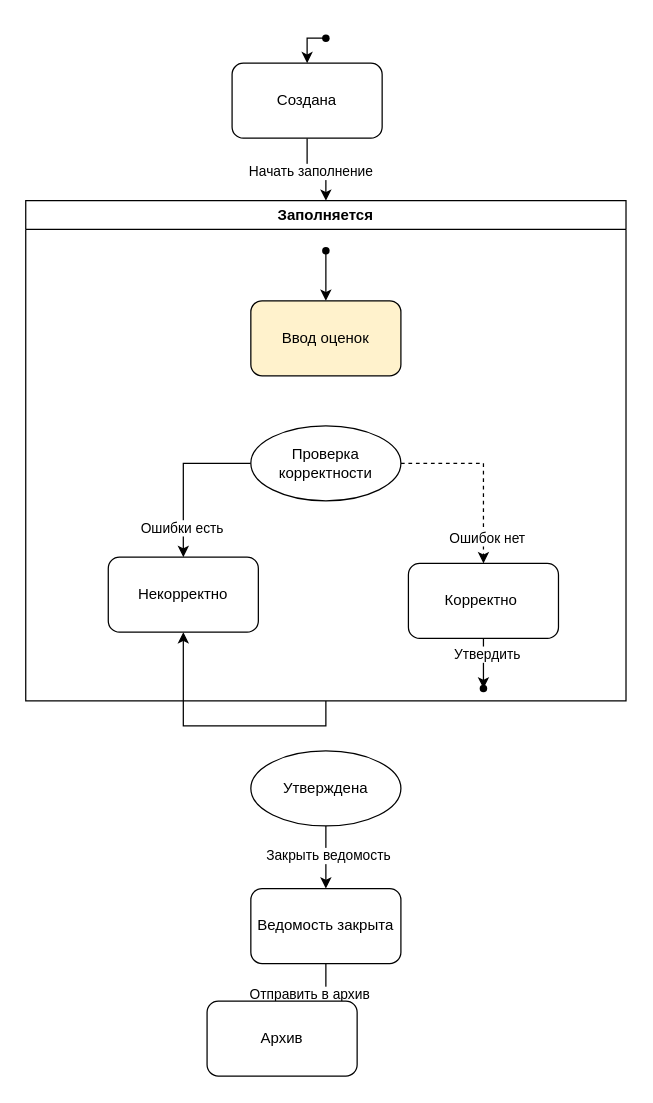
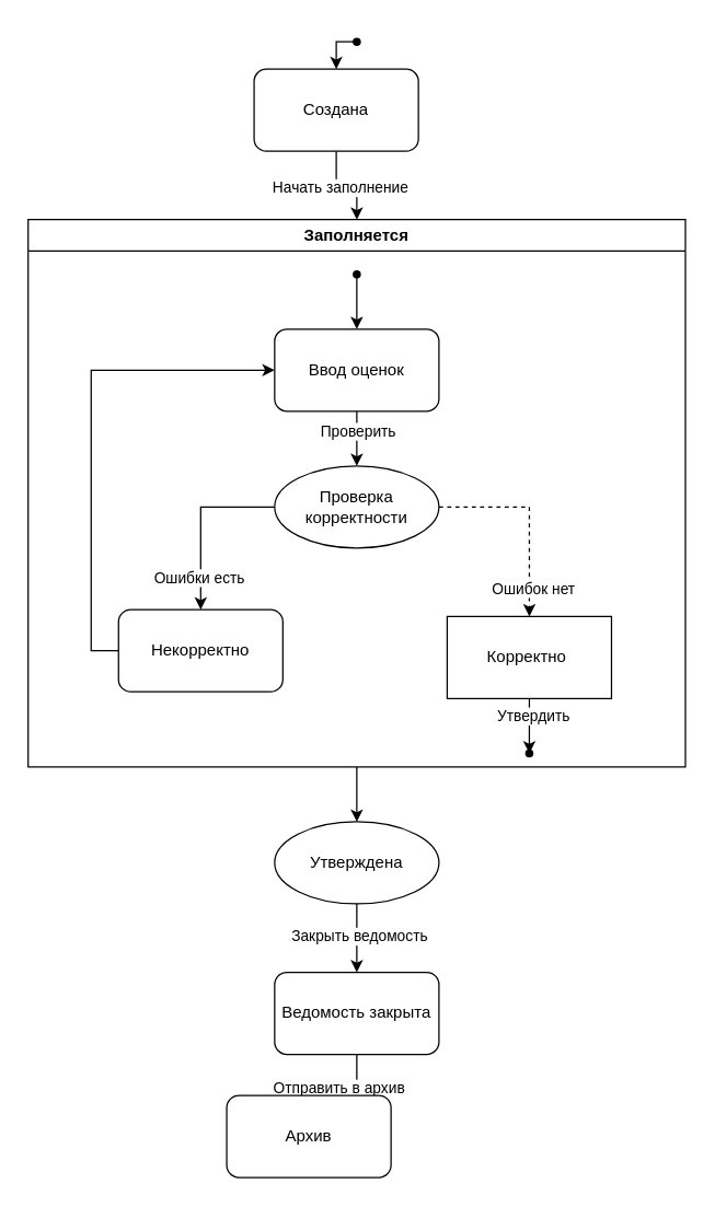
  <mxCell id="0" />
  <mxCell id="1" parent="0" />
  <mxCell id="2" style="edgeStyle=orthogonalEdgeStyle;rounded=0;orthogonalLoop=1;jettySize=auto;html=1;entryX=0.5;entryY=0;entryDx=0;entryDy=0;" edge="1" parent="1" source="3" target="6"><mxGeometry relative="1" as="geometry" /></mxCell>
  <mxCell id="3" value="" style="shape=waypoint;sketch=0;fillStyle=solid;size=6;pointerEvents=1;points=[];fillColor=none;resizable=0;rotatable=0;perimeter=centerPerimeter;snapToPoint=1;" vertex="1" parent="1"><mxGeometry x="250" y="20" width="20" height="20" as="geometry" /></mxCell>
  <mxCell id="4" style="edgeStyle=orthogonalEdgeStyle;rounded=0;orthogonalLoop=1;jettySize=auto;html=1;entryX=0.5;entryY=0;entryDx=0;entryDy=0;" edge="1" parent="1" source="6" target="8"><mxGeometry relative="1" as="geometry" /></mxCell>
  <mxCell id="5" value="Начать заполнение" style="edgeLabel;html=1;align=center;verticalAlign=middle;resizable=0;points=[];" vertex="1" connectable="0" parent="4"><mxGeometry x="-0.16" y="-1" relative="1" as="geometry"><mxPoint as="offset" /></mxGeometry></mxCell>
  <mxCell id="6" value="Создана" style="rounded=1;whiteSpace=wrap;html=1;" vertex="1" parent="1"><mxGeometry x="185" y="50" width="120" height="60" as="geometry" /></mxCell>
- <mxCell id="7" style="edgeStyle=orthogonalEdgeStyle;rounded=0;orthogonalLoop=1;jettySize=auto;html=1;exitX=0.5;exitY=1;exitDx=0;exitDy=0;" edge="1" parent="1" source="8" target="21"><mxGeometry relative="1" as="geometry" /></mxCell>
+ <mxCell id="7" style="edgeStyle=orthogonalEdgeStyle;rounded=0;orthogonalLoop=1;jettySize=auto;html=1;exitX=0.5;exitY=1;exitDx=0;exitDy=0;" edge="1" parent="1" source="8" target="27"><mxGeometry relative="1" as="geometry" /></mxCell>
  <mxCell id="8" value="Заполняется" style="swimlane;whiteSpace=wrap;html=1;" vertex="1" parent="1"><mxGeometry x="20" y="160" width="480" height="400" as="geometry" /></mxCell>
  <mxCell id="9" value="" style="edgeStyle=orthogonalEdgeStyle;rounded=0;orthogonalLoop=1;jettySize=auto;html=1;" edge="1" parent="8" source="10" target="13"><mxGeometry relative="1" as="geometry" /></mxCell>
  <mxCell id="10" value="" style="shape=waypoint;sketch=0;fillStyle=solid;size=6;pointerEvents=1;points=[];fillColor=none;resizable=0;rotatable=0;perimeter=centerPerimeter;snapToPoint=1;" vertex="1" parent="8"><mxGeometry x="230" y="30" width="20" height="20" as="geometry" /></mxCell>
- <mxCell id="13" value="Ввод оценок" style="rounded=1;whiteSpace=wrap;html=1;fillColor=#fff2cc;" vertex="1" parent="8"><mxGeometry x="180" y="80" width="120" height="60" as="geometry" /></mxCell>
+ <mxCell id="11" value="" style="edgeStyle=orthogonalEdgeStyle;rounded=0;orthogonalLoop=1;jettySize=auto;html=1;" edge="1" parent="8" source="13" target="18"><mxGeometry relative="1" as="geometry" /></mxCell>
+ <mxCell id="12" value="Проверить" style="edgeLabel;html=1;align=center;verticalAlign=middle;resizable=0;points=[];" vertex="1" connectable="0" parent="11"><mxGeometry x="-0.3" relative="1" as="geometry"><mxPoint as="offset" /></mxGeometry></mxCell>
+ <mxCell id="13" value="Ввод оценок" style="rounded=1;whiteSpace=wrap;html=1;" vertex="1" parent="8"><mxGeometry x="180" y="80" width="120" height="60" as="geometry" /></mxCell>
  <mxCell id="14" style="edgeStyle=orthogonalEdgeStyle;rounded=0;orthogonalLoop=1;jettySize=auto;html=1;dashed=1;" edge="1" parent="8" source="18" target="19"><mxGeometry relative="1" as="geometry" /></mxCell>
  <mxCell id="15" value="Ошибок нет" style="edgeLabel;html=1;align=center;verticalAlign=middle;resizable=0;points=[];" vertex="1" connectable="0" parent="14"><mxGeometry x="0.712" y="2" relative="1" as="geometry"><mxPoint as="offset" /></mxGeometry></mxCell>
  <mxCell id="16" style="edgeStyle=orthogonalEdgeStyle;rounded=0;orthogonalLoop=1;jettySize=auto;html=1;entryX=0.5;entryY=0;entryDx=0;entryDy=0;" edge="1" parent="8" source="18" target="21"><mxGeometry relative="1" as="geometry"><Array as="points"><mxPoint x="126" y="210" /></Array></mxGeometry></mxCell>
  <mxCell id="17" value="Ошибки есть" style="edgeLabel;html=1;align=center;verticalAlign=middle;resizable=0;points=[];" vertex="1" connectable="0" parent="16"><mxGeometry x="0.628" y="-2" relative="1" as="geometry"><mxPoint as="offset" /></mxGeometry></mxCell>
  <mxCell id="18" value="Проверка корректности" style="ellipse;whiteSpace=wrap;html=1;" vertex="1" parent="8"><mxGeometry x="180" y="180" width="120" height="60" as="geometry" /></mxCell>
- <mxCell id="19" value="Корректно&amp;nbsp;" style="rounded=1;whiteSpace=wrap;html=1;" vertex="1" parent="8"><mxGeometry x="306" y="290" width="120" height="60" as="geometry" /></mxCell>
+ <mxCell id="19" value="Корректно&amp;nbsp;" style="whiteSpace=wrap;html=1;rounded=0;" vertex="1" parent="8"><mxGeometry x="306" y="290" width="120" height="60" as="geometry" /></mxCell>
+ <mxCell id="20" style="edgeStyle=orthogonalEdgeStyle;rounded=0;orthogonalLoop=1;jettySize=auto;html=1;entryX=0;entryY=0.5;entryDx=0;entryDy=0;" edge="1" parent="8" source="21" target="13"><mxGeometry relative="1" as="geometry"><Array as="points"><mxPoint x="46" y="315" /><mxPoint x="46" y="110" /></Array></mxGeometry></mxCell>
  <mxCell id="21" value="Некорректно" style="rounded=1;whiteSpace=wrap;html=1;" vertex="1" parent="8"><mxGeometry x="66" y="285" width="120" height="60" as="geometry" /></mxCell>
  <mxCell id="22" value="" style="shape=waypoint;sketch=0;fillStyle=solid;size=6;pointerEvents=1;points=[];fillColor=none;resizable=0;rotatable=0;perimeter=centerPerimeter;snapToPoint=1;" vertex="1" parent="8"><mxGeometry x="356" y="380" width="20" height="20" as="geometry" /></mxCell>
  <mxCell id="23" style="edgeStyle=orthogonalEdgeStyle;rounded=0;orthogonalLoop=1;jettySize=auto;html=1;exitX=0.5;exitY=1;exitDx=0;exitDy=0;entryX=0.4;entryY=0.2;entryDx=0;entryDy=0;entryPerimeter=0;" edge="1" parent="8" source="19" target="22"><mxGeometry relative="1" as="geometry" /></mxCell>
  <mxCell id="24" value="Утвердить" style="edgeLabel;html=1;align=center;verticalAlign=middle;resizable=0;points=[];" vertex="1" connectable="0" parent="23"><mxGeometry x="0.067" y="2" relative="1" as="geometry"><mxPoint as="offset" /></mxGeometry></mxCell>
  <mxCell id="25" style="edgeStyle=orthogonalEdgeStyle;rounded=0;orthogonalLoop=1;jettySize=auto;html=1;exitX=0.5;exitY=1;exitDx=0;exitDy=0;entryX=0.5;entryY=0;entryDx=0;entryDy=0;" edge="1" parent="1" source="27" target="30"><mxGeometry relative="1" as="geometry" /></mxCell>
  <mxCell id="26" value="Закрыть ведомость" style="edgeLabel;html=1;align=center;verticalAlign=middle;resizable=0;points=[];" vertex="1" connectable="0" parent="25"><mxGeometry x="-0.08" y="1" relative="1" as="geometry"><mxPoint as="offset" /></mxGeometry></mxCell>
  <mxCell id="27" value="Утверждена" style="ellipse;whiteSpace=wrap;html=1;" vertex="1" parent="1"><mxGeometry x="200" y="600" width="120" height="60" as="geometry" /></mxCell>
  <mxCell id="28" style="edgeStyle=orthogonalEdgeStyle;rounded=0;orthogonalLoop=1;jettySize=auto;html=1;exitX=0.5;exitY=1;exitDx=0;exitDy=0;entryX=0.5;entryY=0;entryDx=0;entryDy=0;" edge="1" parent="1" source="30" target="31"><mxGeometry relative="1" as="geometry" /></mxCell>
  <mxCell id="29" value="Отправить в архив" style="edgeLabel;html=1;align=center;verticalAlign=middle;resizable=0;points=[];" vertex="1" connectable="0" parent="28"><mxGeometry x="0.05" y="4" relative="1" as="geometry"><mxPoint as="offset" /></mxGeometry></mxCell>
  <mxCell id="30" value="Ведомость закрыта" style="rounded=1;whiteSpace=wrap;html=1;" vertex="1" parent="1"><mxGeometry x="200" y="710" width="120" height="60" as="geometry" /></mxCell>
  <mxCell id="31" value="Архив" style="rounded=1;whiteSpace=wrap;html=1;" vertex="1" parent="1"><mxGeometry x="165" y="800" width="120" height="60" as="geometry" /></mxCell>
